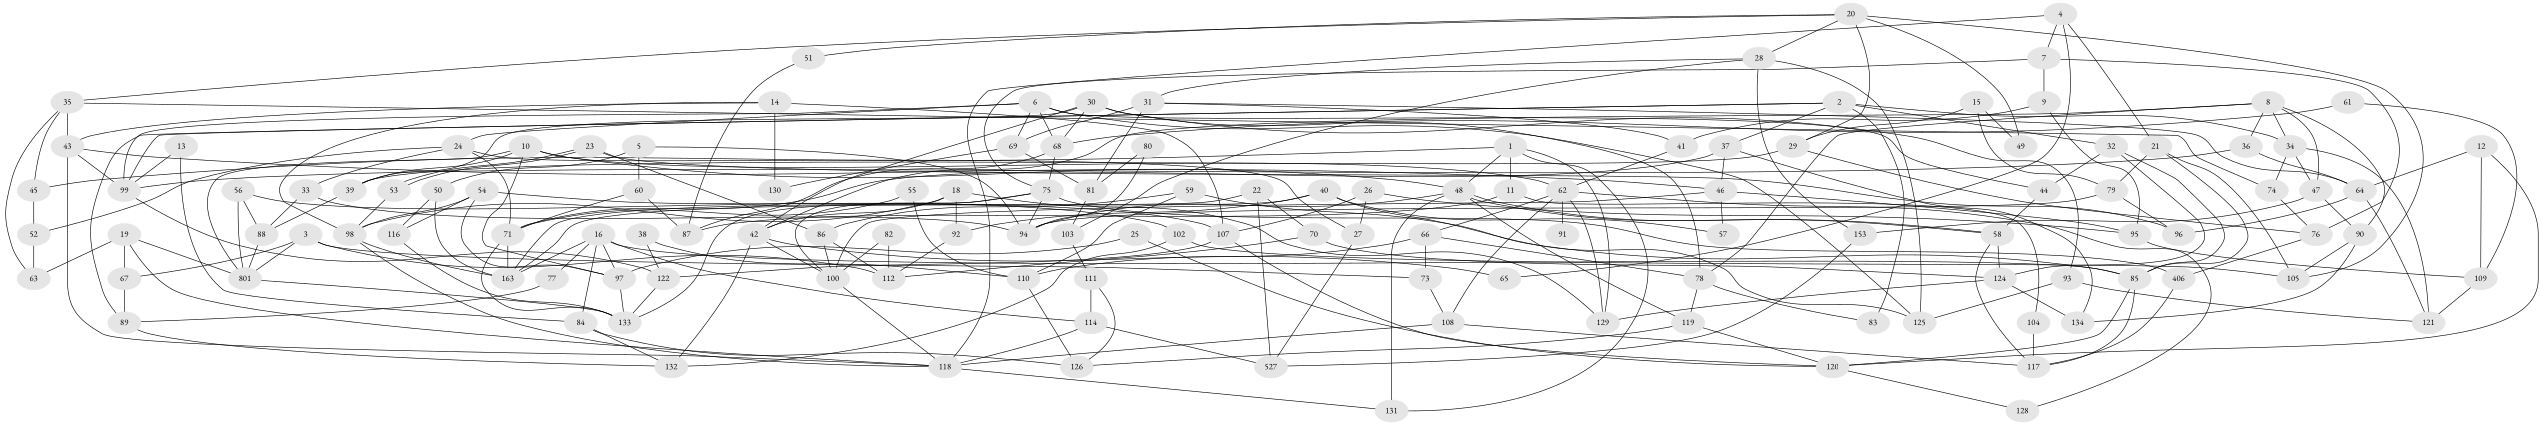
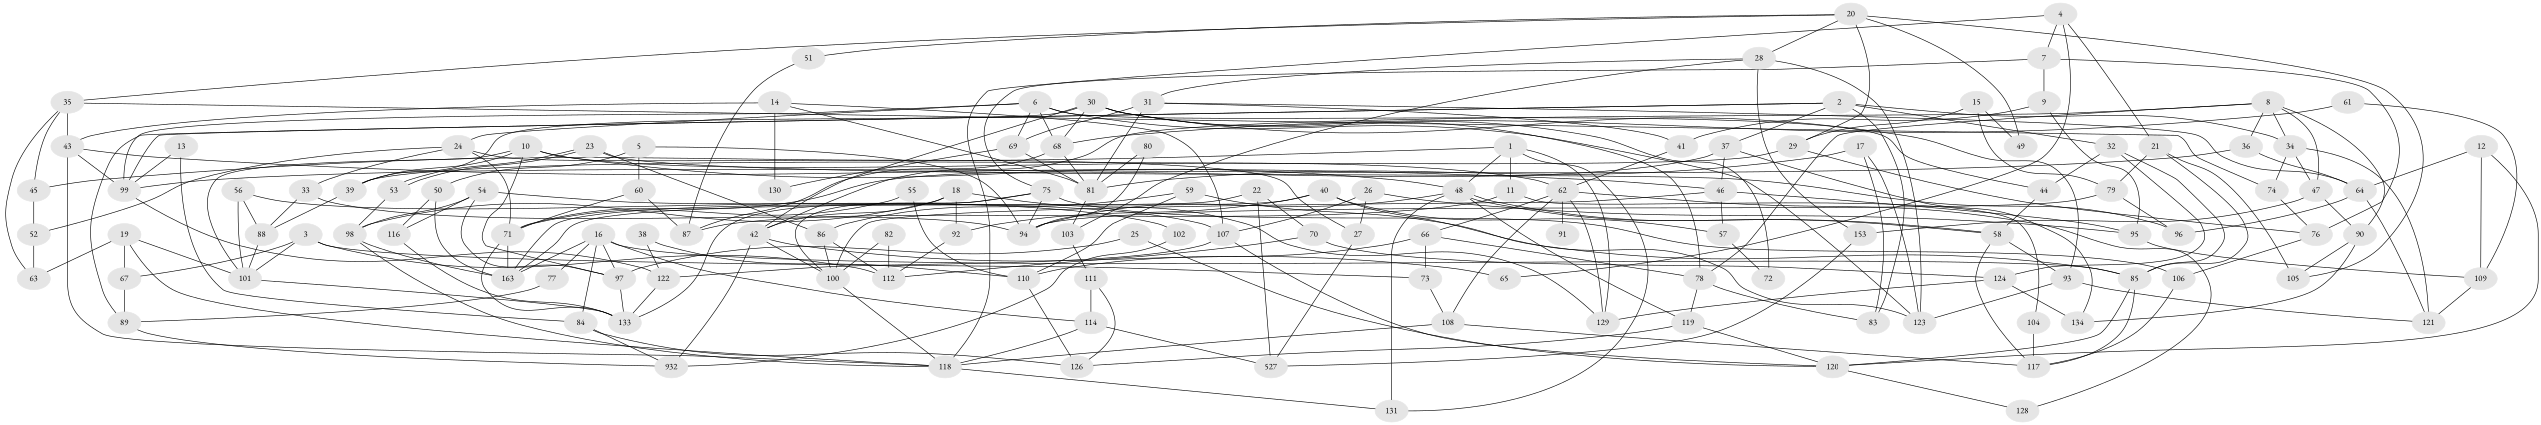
  graph {
    fontname="EB Garamond"
    node [color=gray90 fontname="EB Garamond" style=filled]
    edge [fontname="EB Garamond"]
    1
    11
    45
    48
    129
    131
    87
    104
    52
    94
    58
    119
    2
    32
    34
    37
    83
    89
    99
    44
    85
    124
    47
    74
    121
    71
    46
    134
-   132
+   132 [label=932]
    122
    3
    67
    73
-   101 [label=801]
+   101
    112
    108
    133
    4
    7
    21
    65
    118
    9
    75
    76
    79
    105
    5
    50
    60
    n51 [label=163]
    116
    6
    24
    68
    69
-   125
+   125 [label=123]
    27
    33
    81
    130
    41
    95
    100
-   106 [label=406]
+   106
    8
    36
    42
    78
    90
    64
    n72 [label=153]
    62
    109
    10
    39
    97
    88
    66
    91
    128
    117
    12
    120
    96
    13
    84
    126
    14
    43
    107
    103
    15
    29
    49
    16
    77
    114
    n99 [label=527]
+   17
    111
    18
    92
    98
    19
    63
    20
    28
    35
    51
    31
    22
    70
    23
    53
    86
    25
    26
    30
+   72
    93
    57
    38
    110
    40
    54
    55
    56
    102
    59
    61
    80
    82
    1 -- 11
    1 -- 45
    1 -- 48
    1 -- 129
    1 -- 131
    11 -- 87
    11 -- 104
    45 -- 52
    48 -- 131
    48 -- 94
    48 -- 58
    48 -- 58
    48 -- 119
    104 -- 117
    52 -- 63
-   58 -- 124
+   58 -- 93
    58 -- 117
    119 -- 120
    119 -- 126
    2 -- 32
    2 -- 34
    2 -- 37
    2 -- 83
    2 -- 89
    2 -- 99
    32 -- 44
    32 -- 85
    32 -- 124
    34 -- 47
    34 -- 74
    34 -- 121
    37 -- 71
    37 -- 46
    37 -- 134
    89 -- 132
    99 -- 122
    44 -- 58
    85 -- 117
    85 -- 120
    124 -- 129
    124 -- 134
    47 -- 90
    47 -- n72
    74 -- 76
    71 -- 133
    71 -- n51
    46 -- 95
    46 -- 100
    46 -- 57
    122 -- 133
    3 -- 67
    3 -- 73
    3 -- 101
    3 -- 112
    67 -- 89
    73 -- 108
    101 -- 133
    108 -- 118
    108 -- 117
    4 -- 7
    4 -- 21
    4 -- 65
    4 -- 118
    7 -- 9
    7 -- 75
    7 -- 76
    21 -- 85
    21 -- 79
    21 -- 105
    118 -- 131
    9 -- 41
    9 -- 95
    75 -- 94
    75 -- 133
    75 -- 100
    75 -- 106
    76 -- 106
    79 -- 94
    79 -- 96
    5 -- 94
    5 -- 50
    5 -- 60
    50 -- n51
    50 -- 116
    60 -- 87
    60 -- 71
    116 -- 133
    6 -- 99
    6 -- 44
    6 -- 24
    6 -- 68
    6 -- 69
    6 -- 125
    24 -- 52
    24 -- 71
    24 -- 27
    24 -- 33
    68 -- 87
-   68 -- 75
+   68 -- 81
    69 -- 81
    69 -- 130
    27 -- n99
    33 -- 94
    33 -- 88
    81 -- 103
    41 -- 62
    95 -- 109
    100 -- 118
    106 -- 117
    8 -- 34
    8 -- 47
    8 -- 36
    8 -- 42
    8 -- 78
    8 -- 90
    36 -- 99
    36 -- 64
    42 -- 132
    42 -- 65
    42 -- 100
    78 -- 119
    78 -- 83
    90 -- 134
    90 -- 105
    64 -- 121
    64 -- 96
    n72 -- n99
    62 -- 129
    62 -- 108
    62 -- 66
    62 -- 91
    62 -- 128
    109 -- 121
    10 -- 48
    10 -- 101
    10 -- 62
    10 -- 39
    10 -- 97
    39 -- 88
    97 -- 133
    88 -- 101
    66 -- 73
    66 -- 78
    66 -- 110
    12 -- 64
    12 -- 109
    12 -- 120
    120 -- 128
    13 -- 99
    13 -- 84
    84 -- 132
    84 -- 126
-   14 -- 98
+   14 -- 81
    14 -- 130
    14 -- 43
    14 -- 107
    43 -- 99
    43 -- 46
    43 -- 118
    107 -- 122
    107 -- 120
    103 -- 111
    15 -- 79
    15 -- 29
    15 -- 49
    29 -- 76
    29 -- 39
    16 -- 85
    16 -- n51
    16 -- 97
    16 -- 84
    16 -- 77
    16 -- 114
    77 -- 89
    114 -- 118
    114 -- n99
+   17 -- 83
+   17 -- 125
+   17 -- 81
    111 -- 126
    111 -- 114
    18 -- 129
    18 -- 42
    18 -- 92
    18 -- 98
    92 -- 112
    98 -- 118
    98 -- n51
    19 -- 67
    19 -- 101
    19 -- 118
    19 -- 63
    20 -- 105
    20 -- 29
    20 -- 49
    20 -- 28
    20 -- 35
    20 -- 51
    28 -- 125
    28 -- n72
    28 -- 103
    28 -- 31
    35 -- 45
    35 -- 74
    35 -- 43
    35 -- 63
    51 -- 87
    31 -- 69
    31 -- 81
    31 -- 41
    31 -- 64
    22 -- n51
    22 -- n99
    22 -- 70
    70 -- 124
    70 -- 112
    23 -- 96
    23 -- 53
    23 -- 53
    23 -- 86
    53 -- 98
    86 -- 112
    86 -- 100
    25 -- 97
    25 -- 120
    26 -- 27
    26 -- 95
    26 -- 107
    30 -- 68
    30 -- 42
    30 -- 78
    30 -- 39
+   30 -- 72
    30 -- 93
    93 -- 121
    93 -- 125
+   57 -- 72
    38 -- 122
    38 -- 110
    110 -- 126
    40 -- n51
    40 -- 125
    40 -- 92
    40 -- 57
    54 -- 116
    54 -- 97
    54 -- 107
    54 -- 98
    55 -- 71
    55 -- 110
    56 -- 101
    56 -- 88
    56 -- 102
    102 -- 132
-   102 -- 105
    59 -- 85
    59 -- 86
    59 -- 110
    61 -- 68
    61 -- 109
    80 -- 94
    80 -- 81
    82 -- 112
    82 -- 100
  }
